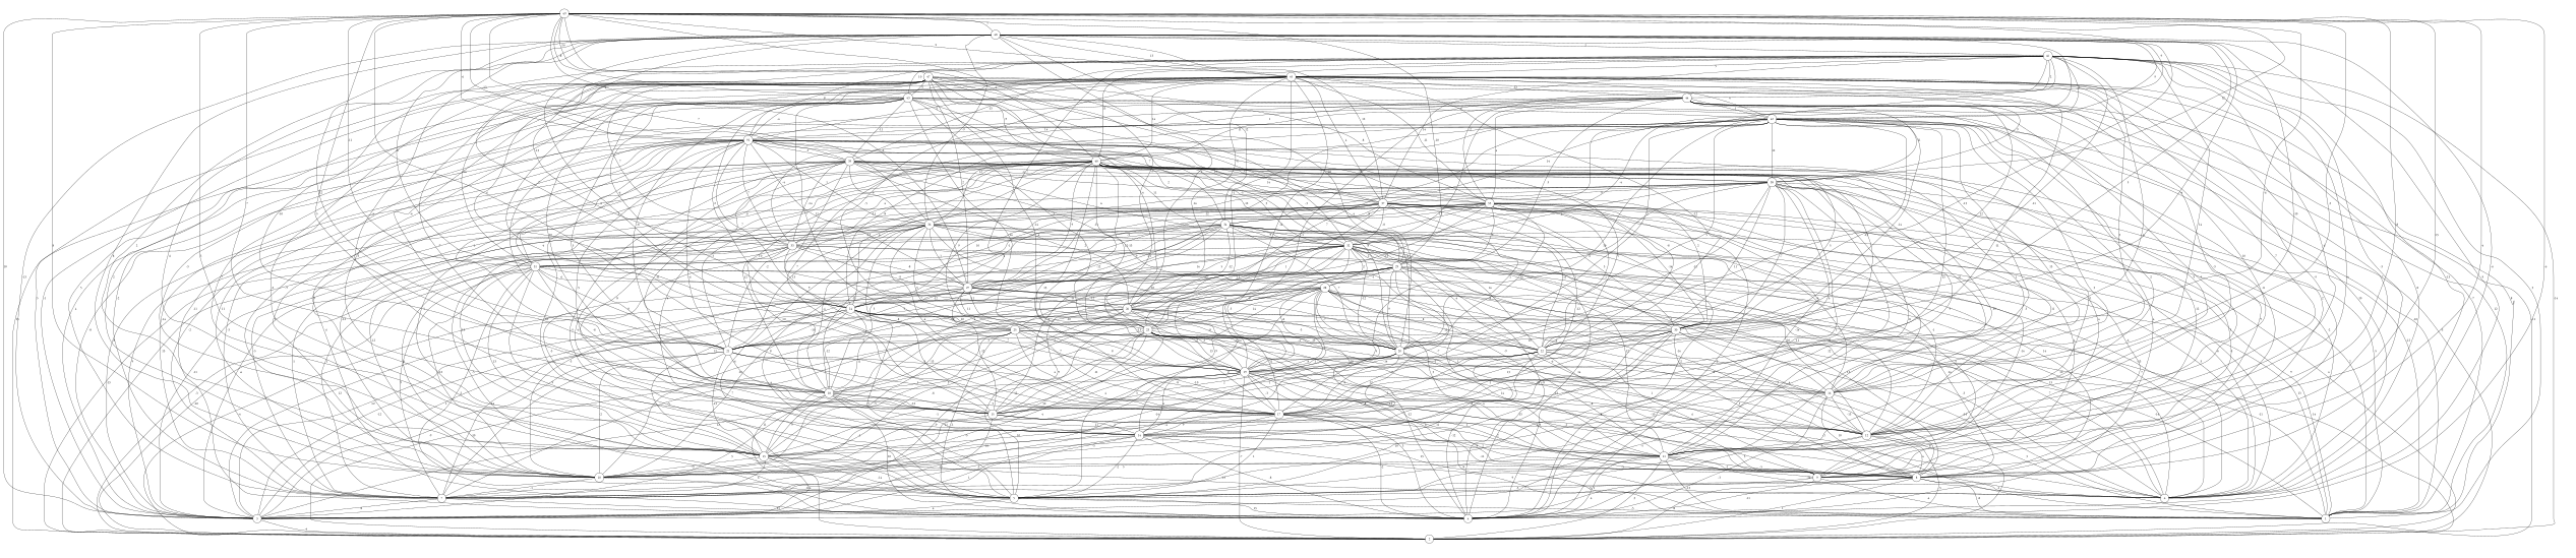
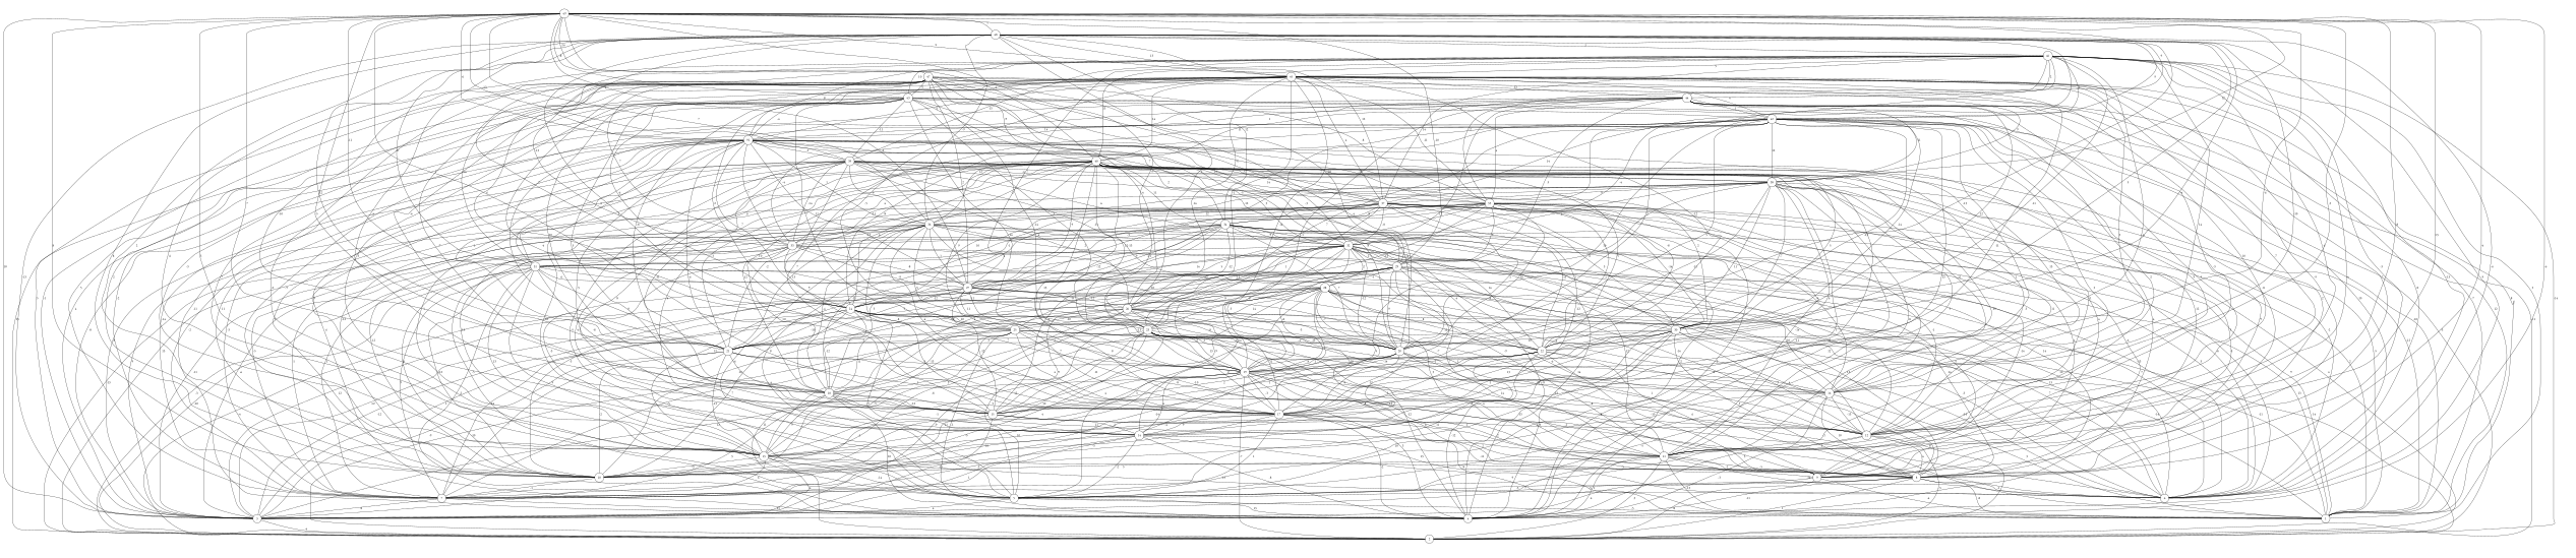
  graph {
    fontname="EB Garamond"
    node [fontname="EB Garamond" shape=circle]
    edge [fontname="EB Garamond"]
    49
    3
    4
    5
    8
    10
    11
    12
    15
    16
    18
    19
    23
    25
    27
    29
    31
    36
    38
    39
    40
    n22 [label=91]
    43
    44
    45
    47
    48
    2
    1
    6
    7
    9
    13
    14
    17
    21
    20
    22
    24
    26
    28
    30
    33
    37
    32
    34
    35
    42
    46
    49 -- 3 [label=10]
    49 -- 4 [label=-6]
    49 -- 5 [label=3]
    49 -- 8 [label=-4]
    49 -- 10 [label=8]
    49 -- 11 [label=13]
    49 -- 12 [label=-8]
    49 -- 15 [label=-5]
    49 -- 16 [label=-3]
    49 -- 18 [label=7]
    49 -- 19 [label=-6]
    49 -- 23 [label=-7]
    49 -- 25 [label=1]
    49 -- 27 [label=-2]
    49 -- 29 [label=-10]
    49 -- 31 [label=-11]
    49 -- 36 [label=7]
    49 -- 38 [label=12]
    49 -- 39 [label=-13]
    49 -- 40 [label=-4]
    49 -- n22 [label=-6]
    49 -- 43 [label=-8]
    49 -- 44 [label=9]
    49 -- 45 [label=-9]
    49 -- 47 [label=-14]
    49 -- 48 [label=7]
    3 -- 2 [label=-4]
    5 -- 3 [label=6]
    5 -- 4 [label=13]
    5 -- 1 [label=-5]
    8 -- 3 [label=6]
    8 -- 4 [label=-11]
    8 -- 5 [label=-3]
    8 -- 2 [label=1]
    8 -- 1 [label=-8]
    8 -- 6 [label=-1]
-   10 -- 5 [label=-8]
    10 -- 7 [label=-1]
    11 -- 3 [label=7]
    11 -- 4 [label=1]
    11 -- 8 [label=-5]
    11 -- 10 [label=5]
    11 -- 2 [label=-3]
    11 -- 1 [label=-13]
    11 -- 6 [label=-14]
    11 -- 9 [label=-1]
    12 -- 4 [label=-3]
    12 -- 8 [label=6]
    12 -- 11 [label=2]
    12 -- 2 [label=-3]
    15 -- 3 [label=-13]
    15 -- 11 [label=2]
    15 -- 12 [label=6]
    15 -- 13 [label=-1]
    15 -- 14 [label=1]
    16 -- 4 [label=3]
    16 -- 5 [label=-5]
    16 -- 8 [label=10]
    16 -- 12 [label=-13]
    16 -- 1 [label=3]
    16 -- 7 [label=10]
    18 -- 3 [label=3]
    18 -- 4 [label=10]
    18 -- 11 [label=11]
    18 -- 15 [label=-12]
    18 -- 13 [label=9]
    18 -- 14 [label=-1]
    18 -- 17 [label=5]
    19 -- 4 [label=3]
    19 -- 8 [label=1]
    19 -- 10 [label=11]
    19 -- 12 [label=-8]
    19 -- 15 [label=4]
    19 -- 16 [label=14]
    19 -- 18 [label=7]
    19 -- 2 [label=-7]
    19 -- 7 [label=10]
    19 -- 9 [label=6]
    19 -- 14 [label=6]
    19 -- 17 [label=-3]
    23 -- 3 [label=-9]
    23 -- 8 [label=4]
    23 -- 10 [label=10]
    23 -- 11 [label=5]
    23 -- 15 [label=-11]
    23 -- 16 [label=-1]
    23 -- 19 [label=13]
    23 -- 6 [label=-8]
    23 -- 7 [label=4]
    23 -- 9 [label=13]
    23 -- 13 [label=12]
    23 -- 17 [label=2]
    23 -- 21 [label=3]
    23 -- 20 [label=12]
    25 -- 3 [label=12]
    25 -- 4 [label=-1]
    25 -- 10 [label=-3]
    25 -- 12 [label=-8]
    25 -- 16 [label=-10]
    25 -- 18 [label=-13]
    25 -- 19 [label=8]
    25 -- 2 [label=-10]
    25 -- 17 [label=4]
    25 -- 21 [label=-5]
    25 -- 20 [label=-9]
    25 -- 22 [label=-4]
    27 -- 3 [label=-12]
    27 -- 12 [label=1]
    27 -- 15 [label=-12]
    27 -- 25 [label=11]
    27 -- 2 [label=-4]
    27 -- 6 [label=-3]
    27 -- 17 [label=7]
    27 -- 22 [label=7]
    27 -- 24 [label=-12]
    27 -- 26 [label=-12]
    29 -- 3 [label=12]
    29 -- 8 [label=-14]
    29 -- 10 [label=-12]
    29 -- 11 [label=7]
    29 -- 12 [label=-14]
    29 -- 19 [label=-8]
    29 -- 25 [label=-8]
    29 -- 27 [label=12]
    29 -- 1 [label=13]
    29 -- 6 [label=13]
    29 -- 13 [label=11]
    29 -- 14 [label=-7]
    29 -- 21 [label=5]
    29 -- 20 [label=9]
    29 -- 28 [label=-5]
    31 -- 4 [label=-2]
    31 -- 5 [label=-9]
    31 -- 8 [label=12]
    31 -- 10 [label=-12]
    31 -- 18 [label=-8]
    31 -- 27 [label=-6]
    31 -- 2 [label=-10]
    31 -- 6 [label=-7]
    31 -- 7 [label=9]
    31 -- 13 [label=13]
    31 -- 21 [label=9]
    31 -- 30 [label=-8]
    36 -- 3 [label=-11]
    36 -- 4 [label=-5]
    36 -- 5 [label=-6]
    36 -- 8 [label=14]
    36 -- 12 [label=1]
    36 -- 15 [label=-8]
    36 -- 18 [label=-4]
    36 -- 19 [label=7]
    36 -- 27 [label=-1]
    36 -- 29 [label=2]
    36 -- 2 [label=-13]
    36 -- 1 [label=9]
    36 -- 6 [label=-13]
    36 -- 7 [label=-1]
    36 -- 17 [label=-4]
    36 -- 20 [label=10]
    36 -- 33 [label=-13]
    38 -- 4 [label=12]
    38 -- 5 [label=11]
    38 -- 11 [label=-8]
    38 -- 12 [label=11]
    38 -- 23 [label=6]
    38 -- 36 [label=-12]
    38 -- 1 [label=-5]
    38 -- 9 [label=3]
    38 -- 17 [label=6]
    38 -- 21 [label=-2]
    38 -- 20 [label=-11]
    38 -- 22 [label=11]
    38 -- 24 [label=10]
    38 -- 30 [label=-7]
    38 -- 33 [label=-11]
    38 -- 37 [label=9]
    38 -- 32 [label=6]
    39 -- 3 [label=8]
    39 -- 5 [label=-5]
    39 -- 10 [label=9]
    39 -- 11 [label=9]
    39 -- 12 [label=-1]
    39 -- 16 [label=12]
    39 -- 18 [label=-11]
    39 -- 31 [label=-1]
    39 -- 36 [label=9]
    39 -- 38 [label=-4]
    39 -- 6 [label=-2]
    39 -- 7 [label=-2]
    39 -- 9 [label=4]
    39 -- 13 [label=1]
    39 -- 14 [label=8]
    39 -- 17 [label=9]
    39 -- 26 [label=4]
    39 -- 28 [label=-11]
    39 -- 30 [label=2]
    39 -- 33 [label=-14]
    39 -- 32 [label=6]
    40 -- 4 [label=12]
    40 -- 5 [label=-6]
    40 -- 10 [label=-12]
    40 -- 11 [label=-13]
    40 -- 16 [label=1]
    40 -- 18 [label=12]
    40 -- 19 [label=-12]
    40 -- 23 [label=12]
    40 -- 25 [label=9]
    40 -- 27 [label=9]
    40 -- 31 [label=-6]
    40 -- 36 [label=-2]
    40 -- 38 [label=-7]
    40 -- 2 [label=13]
    40 -- 1 [label=-12]
    40 -- 7 [label=-3]
    40 -- 9 [label=9]
    40 -- 14 [label=4]
    40 -- 17 [label=13]
    40 -- 21 [label=-3]
    40 -- 20 [label=14]
    40 -- 22 [label=5]
    40 -- 24 [label=6]
    40 -- 30 [label=5]
    40 -- 33 [label=4]
    40 -- 37 [label=2]
    40 -- 34 [label=11]
    40 -- 35 [label=14]
    n22 -- 3 [label=-8]
    n22 -- 4 [label=6]
    n22 -- 5 [label=-10]
    n22 -- 10 [label=11]
    n22 -- 15 [label=-6]
    n22 -- 16 [label=13]
    n22 -- 27 [label=11]
    n22 -- 29 [label=-3]
    n22 -- 31 [label=6]
    n22 -- 36 [label=1]
    n22 -- 39 [label=-1]
    n22 -- 7 [label=-14]
    n22 -- 9 [label=12]
    n22 -- 13 [label=9]
    n22 -- 14 [label=-5]
    n22 -- 21 [label=-1]
    n22 -- 20 [label=8]
    n22 -- 22 [label=-8]
    n22 -- 24 [label=7]
    n22 -- 33 [label=7]
    n22 -- 37 [label=-5]
    n22 -- 32 [label=-5]
    n22 -- 35 [label=-13]
    43 -- 3 [label=4]
    43 -- 4 [label=-11]
    43 -- 8 [label=-8]
    43 -- 11 [label=-2]
    43 -- 15 [label=6]
    43 -- 19 [label=14]
    43 -- 23 [label=-3]
    43 -- 25 [label=7]
    43 -- 39 [label=-11]
    43 -- n22 [label=-4]
    43 -- 2 [label=13]
    43 -- 13 [label=7]
    43 -- 24 [label=2]
    43 -- 37 [label=5]
    43 -- 32 [label=11]
    43 -- 34 [label=7]
    43 -- 42 [label=6]
    44 -- 10 [label=-9]
    44 -- 11 [label=-1]
    44 -- 12 [label=-3]
    44 -- 19 [label=-1]
    44 -- 29 [label=-3]
    44 -- 38 [label=-11]
    44 -- 40 [label=11]
    44 -- n22 [label=1]
    44 -- 2 [label=-11]
    44 -- 1 [label=12]
    44 -- 6 [label=10]
    44 -- 7 [label=-2]
    44 -- 21 [label=7]
    44 -- 30 [label=12]
    44 -- 32 [label=-5]
    44 -- 35 [label=4]
    44 -- 42 [label=1]
    45 -- 3 [label=-1]
    45 -- 8 [label=7]
    45 -- 10 [label=2]
    45 -- 12 [label=-7]
    45 -- 15 [label=5]
    45 -- 16 [label=3]
    45 -- 18 [label=10]
    45 -- 19 [label=14]
    45 -- 23 [label=-14]
    45 -- 25 [label=-5]
    45 -- 38 [label=9]
    45 -- 40 [label=14]
    45 -- n22 [label=-1]
    45 -- 44 [label=-12]
    45 -- 1 [label=8]
    45 -- 6 [label=8]
    45 -- 7 [label=5]
    45 -- 9 [label=-9]
    45 -- 13 [label=-3]
    45 -- 14 [label=3]
    45 -- 17 [label=-11]
    45 -- 21 [label=-6]
    45 -- 22 [label=-12]
    45 -- 24 [label=-6]
    45 -- 26 [label=-1]
    45 -- 37 [label=4]
    45 -- 35 [label=-11]
    45 -- 42 [label=4]
    47 -- 3 [label=5]
    47 -- 5 [label=-2]
    47 -- 12 [label=10]
    47 -- 15 [label=-7]
    47 -- 19 [label=-14]
    47 -- 27 [label=2]
    47 -- 29 [label=-10]
    47 -- 31 [label=14]
    47 -- 40 [label=-9]
    47 -- 43 [label=5]
    47 -- 1 [label=-7]
    47 -- 17 [label=-4]
    47 -- 21 [label=-10]
    47 -- 20 [label=4]
    47 -- 24 [label=6]
    47 -- 26 [label=4]
    47 -- 33 [label=7]
    47 -- 32 [label=-4]
    47 -- 35 [label=-8]
    48 -- 3 [label=-13]
    48 -- 4 [label=-9]
    48 -- 10 [label=8]
    48 -- 16 [label=-10]
    48 -- 18 [label=-4]
    48 -- 19 [label=-13]
    48 -- 31 [label=8]
    48 -- 36 [label=-9]
    48 -- n22 [label=4]
    48 -- 45 [label=13]
    48 -- 6 [label=-6]
    48 -- 13 [label=2]
    48 -- 17 [label=-8]
    48 -- 21 [label=12]
    48 -- 22 [label=-4]
    48 -- 26 [label=3]
    48 -- 30 [label=5]
    48 -- 37 [label=12]
    48 -- 34 [label=12]
    48 -- 35 [label=7]
    48 -- 42 [label=9]
    48 -- 46 [label=1]
    7 -- 3 [label=8]
    7 -- 4 [label=11]
    9 -- 5 [label=-3]
    9 -- 2 [label=-8]
    9 -- 1 [label=-4]
    13 -- 3 [label=6]
    13 -- 5 [label=-14]
    13 -- 8 [label=-5]
    13 -- 10 [label=-3]
    13 -- 6 [label=-13]
    13 -- 7 [label=6]
    14 -- 3 [label=1]
    14 -- 4 [label=-8]
    14 -- 5 [label=-2]
-   14 -- 11 [label=8]
    14 -- 1 [label=9]
    14 -- 7 [label=-3]
    14 -- 9 [label=13]
    14 -- 13 [label=-10]
    17 -- 4 [label=-2]
    17 -- 5 [label=1]
    17 -- 8 [label=2]
    17 -- 10 [label=-3]
    17 -- 1 [label=-8]
    17 -- 6 [label=-11]
    17 -- 13 [label=-5]
    17 -- 14 [label=9]
    21 -- 3 [label=-9]
    21 -- 10 [label=-2]
    21 -- 15 [label=4]
    21 -- 19 [label=5]
    21 -- 6 [label=-1]
    21 -- 7 [label=7]
    21 -- 13 [label=-13]
    21 -- 17 [label=1]
    20 -- 10 [label=-14]
    20 -- 12 [label=-13]
    20 -- 15 [label=2]
    20 -- 16 [label=8]
    20 -- 19 [label=1]
    20 -- 1 [label=-1]
    20 -- 7 [label=-4]
    20 -- 17 [label=-9]
    22 -- 4 [label=-12]
    22 -- 8 [label=6]
    22 -- 15 [label=1]
    22 -- 19 [label=-14]
    22 -- 2 [label=8]
    22 -- 7 [label=11]
    22 -- 9 [label=-10]
    22 -- 13 [label=-8]
    22 -- 17 [label=-12]
    24 -- 3 [label=-12]
    24 -- 5 [label=9]
    24 -- 10 [label=7]
    24 -- 11 [label=-10]
    24 -- 18 [label=-12]
    24 -- 19 [label=7]
    24 -- 23 [label=10]
    24 -- 1 [label=-14]
    24 -- 7 [label=14]
    24 -- 9 [label=14]
    24 -- 21 [label=-10]
    24 -- 20 [label=-8]
    26 -- 4 [label=-12]
    26 -- 8 [label=1]
    26 -- 10 [label=-8]
    26 -- 19 [label=-1]
    26 -- 25 [label=-10]
    26 -- 2 [label=11]
    26 -- 1 [label=-11]
    26 -- 7 [label=-3]
    26 -- 13 [label=3]
    26 -- 17 [label=11]
    26 -- 20 [label=-3]
    26 -- 22 [label=12]
    28 -- 3 [label=1]
    28 -- 5 [label=3]
    28 -- 8 [label=4]
    28 -- 11 [label=3]
    28 -- 12 [label=-6]
    28 -- 15 [label=-9]
    28 -- 16 [label=-4]
    28 -- 18 [label=2]
    28 -- 23 [label=14]
    28 -- 2 [label=14]
    28 -- 6 [label=7]
    28 -- 14 [label=8]
    28 -- 17 [label=5]
    28 -- 21 [label=-10]
    28 -- 20 [label=-7]
    28 -- 22 [label=8]
    28 -- 24 [label=-8]
    28 -- 26 [label=8]
    30 -- 4 [label=8]
    30 -- 8 [label=1]
    30 -- 10 [label=9]
    30 -- 12 [label=-3]
    30 -- 15 [label=-7]
    30 -- 6 [label=-14]
    30 -- 7 [label=-13]
    30 -- 14 [label=-1]
    30 -- 17 [label=13]
    30 -- 21 [label=-2]
    30 -- 20 [label=10]
    33 -- 10 [label=8]
    33 -- 11 [label=-9]
    33 -- 18 [label=10]
    33 -- 27 [label=-8]
    33 -- 31 [label=10]
    33 -- 2 [label=-3]
    33 -- 6 [label=10]
    33 -- 13 [label=-3]
    33 -- 20 [label=-11]
    33 -- 26 [label=-9]
    37 -- 4 [label=-2]
    37 -- 16 [label=-5]
    37 -- 18 [label=-11]
    37 -- 23 [label=1]
    37 -- 27 [label=-13]
    37 -- 36 [label=-12]
    37 -- 2 [label=4]
    37 -- 6 [label=-5]
    37 -- 7 [label=-5]
    37 -- 9 [label=4]
    37 -- 17 [label=-12]
    37 -- 21 [label=13]
    37 -- 20 [label=1]
    37 -- 22 [label=-11]
    37 -- 24 [label=4]
    37 -- 30 [label=3]
    37 -- 32 [label=-8]
    37 -- 34 [label=-8]
    32 -- 4 [label=-8]
    32 -- 5 [label=9]
    32 -- 10 [label=-3]
    32 -- 11 [label=12]
    32 -- 12 [label=10]
    32 -- 15 [label=-13]
    32 -- 16 [label=-1]
    32 -- 18 [label=4]
    32 -- 19 [label=-5]
    32 -- 27 [label=14]
    32 -- 29 [label=2]
    32 -- 31 [label=7]
    32 -- 6 [label=7]
    32 -- 9 [label=5]
    32 -- 13 [label=12]
    32 -- 14 [label=14]
    32 -- 20 [label=-12]
    32 -- 22 [label=-4]
    32 -- 26 [label=11]
    32 -- 28 [label=2]
    34 -- 3 [label=-6]
    34 -- 4 [label=14]
    34 -- 12 [label=-1]
    34 -- 15 [label=-4]
    34 -- 18 [label=5]
    34 -- 27 [label=-9]
    34 -- 31 [label=-1]
    34 -- 6 [label=-3]
    34 -- 7 [label=1]
    34 -- 9 [label=-14]
    34 -- 21 [label=-3]
    34 -- 20 [label=7]
    34 -- 22 [label=14]
    34 -- 26 [label=-12]
    34 -- 30 [label=3]
    34 -- 33 [label=-3]
    34 -- 32 [label=-9]
    35 -- 3 [label=9]
    35 -- 4 [label=2]
    35 -- 5 [label=8]
    35 -- 10 [label=-12]
    35 -- 11 [label=-14]
    35 -- 16 [label=7]
    35 -- 25 [label=5]
    35 -- 29 [label=9]
    35 -- 1 [label=2]
    35 -- 6 [label=-6]
    35 -- 9 [label=-6]
    35 -- 13 [label=13]
    35 -- 20 [label=10]
    35 -- 22 [label=-1]
    35 -- 24 [label=-11]
    35 -- 26 [label=-13]
    35 -- 30 [label=-14]
    35 -- 34 [label=-12]
    42 -- 4 [label=6]
    42 -- 5 [label=-3]
    42 -- 8 [label=2]
    42 -- 11 [label=3]
    42 -- 12 [label=9]
    42 -- 15 [label=7]
    42 -- 19 [label=10]
    42 -- 23 [label=7]
    42 -- 27 [label=3]
    42 -- 36 [label=12]
    42 -- 38 [label=12]
    42 -- n22 [label=14]
    42 -- 2 [label=-3]
    42 -- 1 [label=-10]
    42 -- 14 [label=13]
    42 -- 20 [label=5]
    42 -- 22 [label=-13]
    42 -- 24 [label=-8]
    42 -- 30 [label=-14]
    42 -- 33 [label=-4]
    42 -- 37 [label=14]
    42 -- 32 [label=-4]
    46 -- 5 [label=-4]
    46 -- 8 [label=-3]
    46 -- 12 [label=6]
    46 -- 16 [label=14]
    46 -- 19 [label=2]
    46 -- 27 [label=7]
    46 -- 39 [label=-13]
    46 -- 40 [label=13]
    46 -- n22 [label=8]
    46 -- 43 [label=10]
    46 -- 44 [label=2]
    46 -- 45 [label=5]
    46 -- 2 [label=-14]
    46 -- 1 [label=3]
    46 -- 6 [label=-13]
    46 -- 13 [label=-6]
    46 -- 17 [label=-6]
    46 -- 22 [label=-11]
    46 -- 24 [label=7]
    46 -- 33 [label=-13]
    46 -- 37 [label=14]
    46 -- 35 [label=-2]
    46 -- 42 [label=1]
  }
